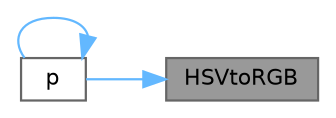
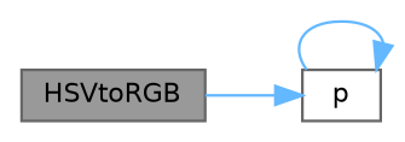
  digraph {
    rankdir=LR
    node [fontname=Helvetica fontsize=10 shape=box style=filled]
    edge [color=steelblue1 fontname=Helvetica fontsize=10 labelfontname=Helvetica labelfontsize=10 style=solid]
    n1 [color=gray40 fillcolor=grey60 fontcolor=black height=0.2 label=HSVtoRGB width=0.4]
    n2 [color=grey40 fillcolor=white height=0.2 label=p width=0.4]
-   n2 -> n1
+   n1 -> n2
    n2 -> n2
  }
